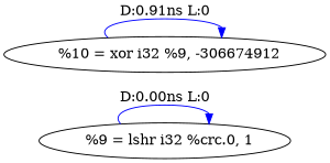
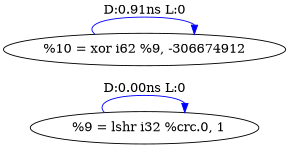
  digraph {
    rankdir=LR
    edge [color=blue]
    n1 [label="  %9 = lshr i32 %crc.0, 1"]
-   n2 [label="  %10 = xor i32 %9, -306674912"]
+   n2 [label="%10 = xor i62 %9, -306674912"]
    n1 -> n1 [label="D:0.00ns L:0"]
    n2 -> n2 [label="D:0.91ns L:0"]
  }
